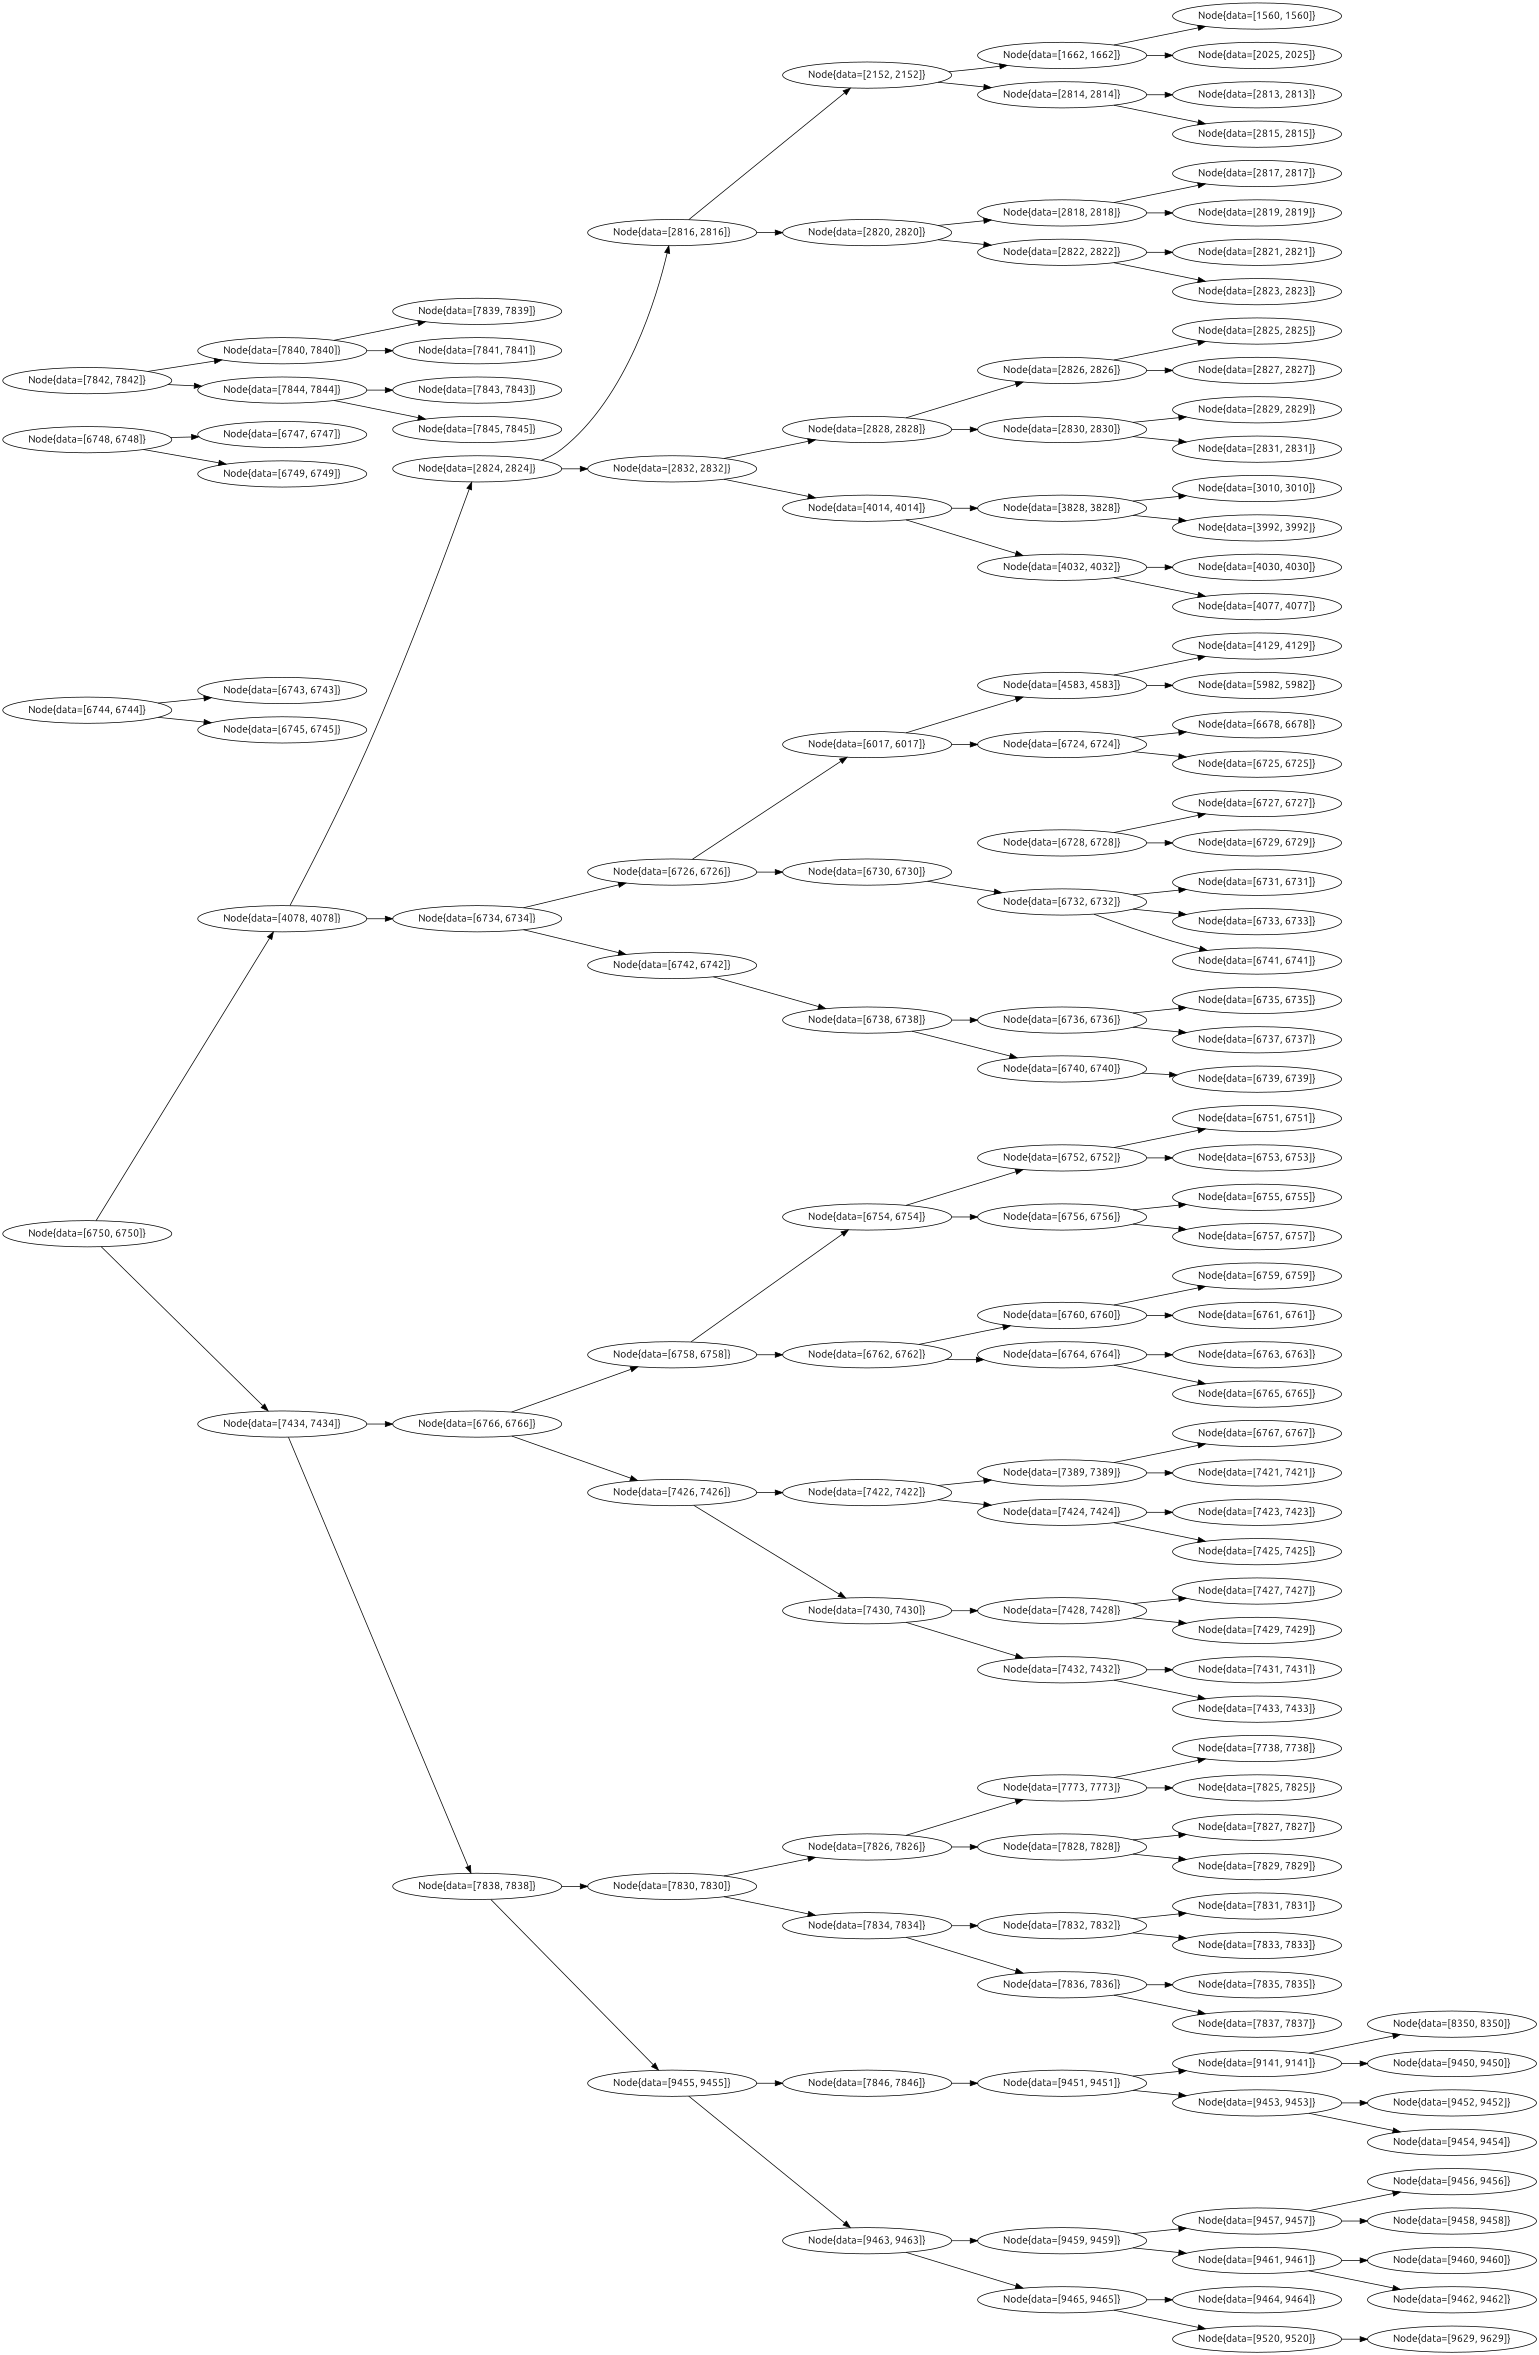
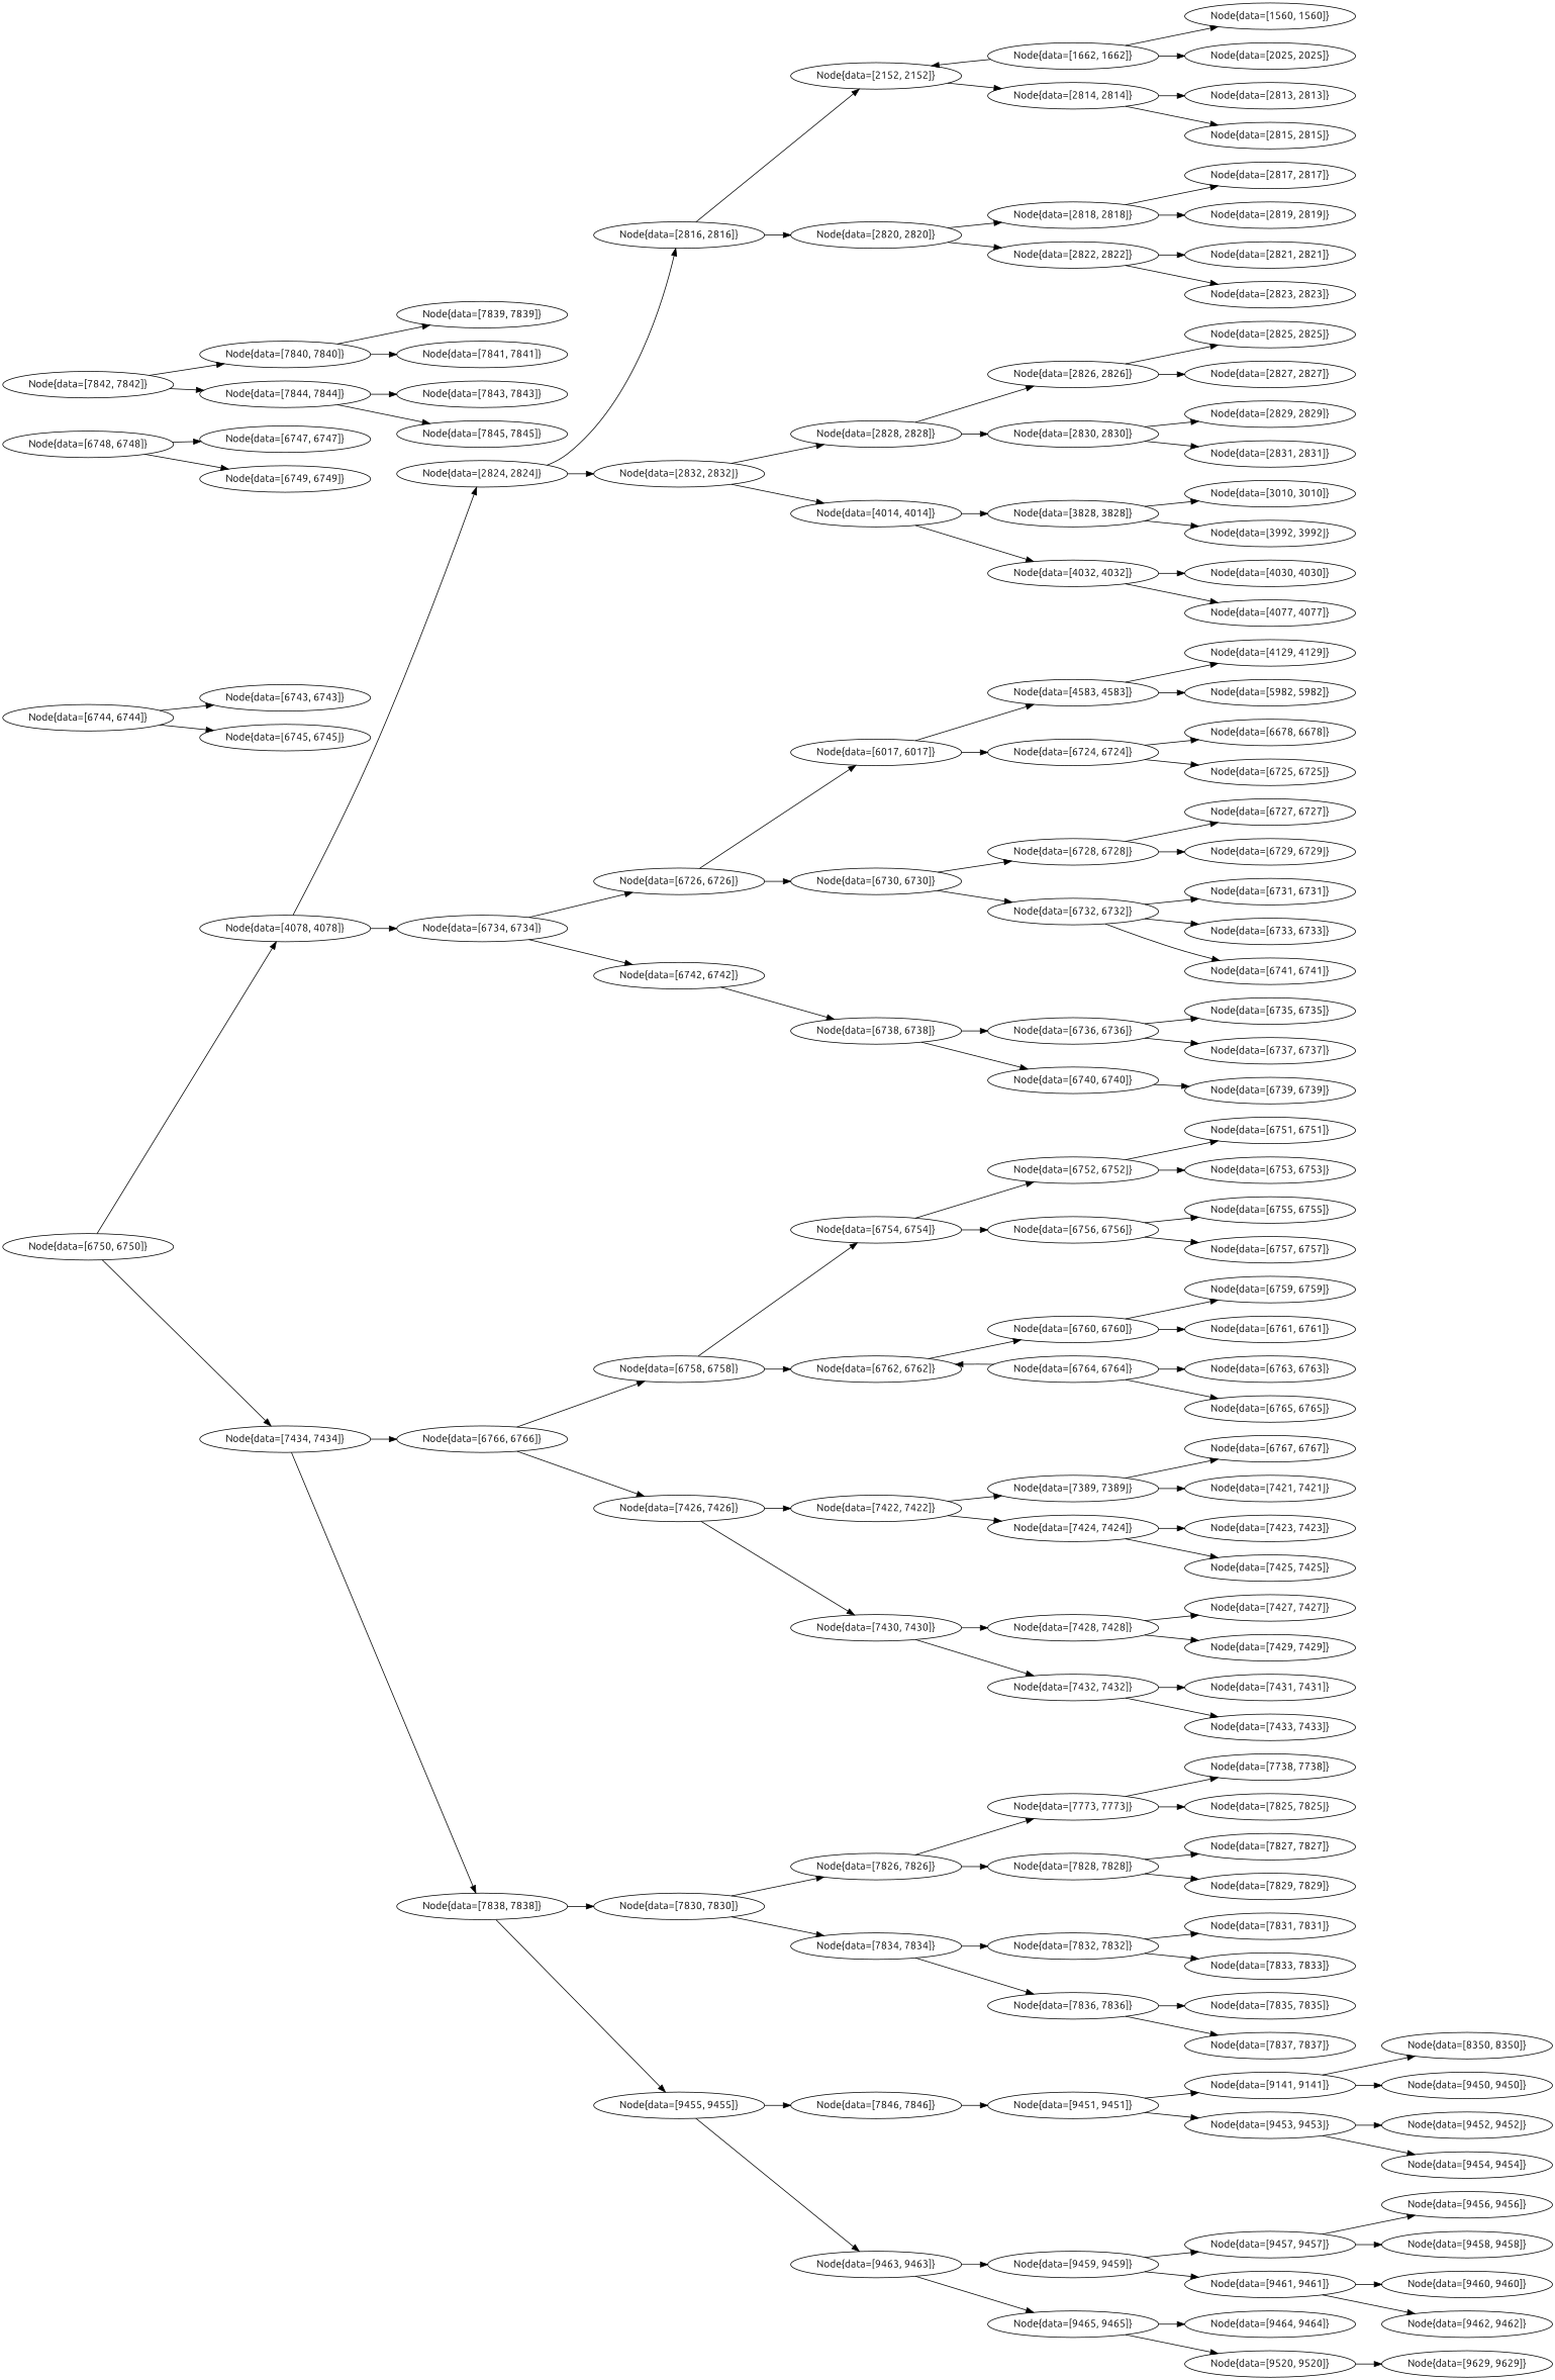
  digraph {
    fontname=Ubuntu
    rankdir=LR
    node [fontname=Ubuntu]
    edge [fontname=Ubuntu]
    n1 [label="Node{data=[6750, 6750]}"]
    n2 [label="Node{data=[4078, 4078]}"]
    n3 [label="Node{data=[7434, 7434]}"]
    n4 [label="Node{data=[2824, 2824]}"]
    n5 [label="Node{data=[6734, 6734]}"]
    n6 [label="Node{data=[6766, 6766]}"]
    n7 [label="Node{data=[7838, 7838]}"]
    n8 [label="Node{data=[2816, 2816]}"]
    n9 [label="Node{data=[2832, 2832]}"]
    n10 [label="Node{data=[6726, 6726]}"]
    n11 [label="Node{data=[6742, 6742]}"]
    n12 [label="Node{data=[2152, 2152]}"]
    n13 [label="Node{data=[2820, 2820]}"]
    n14 [label="Node{data=[2828, 2828]}"]
    n15 [label="Node{data=[4014, 4014]}"]
    n16 [label="Node{data=[1662, 1662]}"]
    n17 [label="Node{data=[2814, 2814]}"]
    n18 [label="Node{data=[2818, 2818]}"]
    n19 [label="Node{data=[2822, 2822]}"]
    n20 [label="Node{data=[1560, 1560]}"]
    n21 [label="Node{data=[2025, 2025]}"]
    n22 [label="Node{data=[2813, 2813]}"]
    n23 [label="Node{data=[2815, 2815]}"]
    n24 [label="Node{data=[2817, 2817]}"]
    n25 [label="Node{data=[2819, 2819]}"]
    n26 [label="Node{data=[2821, 2821]}"]
    n27 [label="Node{data=[2823, 2823]}"]
    n28 [label="Node{data=[2826, 2826]}"]
    n29 [label="Node{data=[2830, 2830]}"]
    n30 [label="Node{data=[3828, 3828]}"]
    n31 [label="Node{data=[4032, 4032]}"]
    n32 [label="Node{data=[2825, 2825]}"]
    n33 [label="Node{data=[2827, 2827]}"]
    n34 [label="Node{data=[2829, 2829]}"]
    n35 [label="Node{data=[2831, 2831]}"]
    n36 [label="Node{data=[3010, 3010]}"]
    n37 [label="Node{data=[3992, 3992]}"]
    n38 [label="Node{data=[4030, 4030]}"]
    n39 [label="Node{data=[4077, 4077]}"]
    n40 [label="Node{data=[6017, 6017]}"]
    n41 [label="Node{data=[6730, 6730]}"]
    n42 [label="Node{data=[6738, 6738]}"]
    n43 [label="Node{data=[4583, 4583]}"]
    n44 [label="Node{data=[6724, 6724]}"]
    n45 [label="Node{data=[6728, 6728]}"]
    n46 [label="Node{data=[6732, 6732]}"]
    n47 [label="Node{data=[4129, 4129]}"]
    n48 [label="Node{data=[5982, 5982]}"]
    n49 [label="Node{data=[6678, 6678]}"]
    n50 [label="Node{data=[6725, 6725]}"]
    n51 [label="Node{data=[6727, 6727]}"]
    n52 [label="Node{data=[6729, 6729]}"]
    n53 [label="Node{data=[6731, 6731]}"]
    n54 [label="Node{data=[6733, 6733]}"]
    n55 [label="Node{data=[6741, 6741]}"]
    n56 [label="Node{data=[6736, 6736]}"]
    n57 [label="Node{data=[6740, 6740]}"]
    n58 [label="Node{data=[6735, 6735]}"]
    n59 [label="Node{data=[6737, 6737]}"]
    n60 [label="Node{data=[6739, 6739]}"]
    n61 [label="Node{data=[6744, 6744]}"]
    n62 [label="Node{data=[6743, 6743]}"]
    n63 [label="Node{data=[6745, 6745]}"]
    n64 [label="Node{data=[6748, 6748]}"]
    n65 [label="Node{data=[6747, 6747]}"]
    n66 [label="Node{data=[6749, 6749]}"]
    n67 [label="Node{data=[6758, 6758]}"]
    n68 [label="Node{data=[7426, 7426]}"]
    n69 [label="Node{data=[7830, 7830]}"]
    n70 [label="Node{data=[9455, 9455]}"]
    n71 [label="Node{data=[6754, 6754]}"]
    n72 [label="Node{data=[6762, 6762]}"]
    n73 [label="Node{data=[7422, 7422]}"]
    n74 [label="Node{data=[7430, 7430]}"]
    n75 [label="Node{data=[6752, 6752]}"]
    n76 [label="Node{data=[6756, 6756]}"]
    n77 [label="Node{data=[6760, 6760]}"]
    n78 [label="Node{data=[6764, 6764]}"]
    n79 [label="Node{data=[6751, 6751]}"]
    n80 [label="Node{data=[6753, 6753]}"]
    n81 [label="Node{data=[6755, 6755]}"]
    n82 [label="Node{data=[6757, 6757]}"]
    n83 [label="Node{data=[6759, 6759]}"]
    n84 [label="Node{data=[6761, 6761]}"]
    n85 [label="Node{data=[6763, 6763]}"]
    n86 [label="Node{data=[6765, 6765]}"]
    n87 [label="Node{data=[7389, 7389]}"]
    n88 [label="Node{data=[7424, 7424]}"]
    n89 [label="Node{data=[7428, 7428]}"]
    n90 [label="Node{data=[7432, 7432]}"]
    n91 [label="Node{data=[6767, 6767]}"]
    n92 [label="Node{data=[7421, 7421]}"]
    n93 [label="Node{data=[7423, 7423]}"]
    n94 [label="Node{data=[7425, 7425]}"]
    n95 [label="Node{data=[7427, 7427]}"]
    n96 [label="Node{data=[7429, 7429]}"]
    n97 [label="Node{data=[7431, 7431]}"]
    n98 [label="Node{data=[7433, 7433]}"]
    n99 [label="Node{data=[7826, 7826]}"]
    n100 [label="Node{data=[7834, 7834]}"]
    n101 [label="Node{data=[7846, 7846]}"]
    n102 [label="Node{data=[9463, 9463]}"]
    n103 [label="Node{data=[7773, 7773]}"]
    n104 [label="Node{data=[7828, 7828]}"]
    n105 [label="Node{data=[7832, 7832]}"]
    n106 [label="Node{data=[7836, 7836]}"]
    n107 [label="Node{data=[7738, 7738]}"]
    n108 [label="Node{data=[7825, 7825]}"]
    n109 [label="Node{data=[7827, 7827]}"]
    n110 [label="Node{data=[7829, 7829]}"]
    n111 [label="Node{data=[7831, 7831]}"]
    n112 [label="Node{data=[7833, 7833]}"]
    n113 [label="Node{data=[7835, 7835]}"]
    n114 [label="Node{data=[7837, 7837]}"]
    n115 [label="Node{data=[9451, 9451]}"]
    n116 [label="Node{data=[9459, 9459]}"]
    n117 [label="Node{data=[9465, 9465]}"]
    n118 [label="Node{data=[7842, 7842]}"]
    n119 [label="Node{data=[7840, 7840]}"]
    n120 [label="Node{data=[7844, 7844]}"]
    n121 [label="Node{data=[9141, 9141]}"]
    n122 [label="Node{data=[9453, 9453]}"]
    n123 [label="Node{data=[7839, 7839]}"]
    n124 [label="Node{data=[7841, 7841]}"]
    n125 [label="Node{data=[7843, 7843]}"]
    n126 [label="Node{data=[7845, 7845]}"]
    n127 [label="Node{data=[8350, 8350]}"]
    n128 [label="Node{data=[9450, 9450]}"]
    n129 [label="Node{data=[9452, 9452]}"]
    n130 [label="Node{data=[9454, 9454]}"]
    n131 [label="Node{data=[9457, 9457]}"]
    n132 [label="Node{data=[9461, 9461]}"]
    n133 [label="Node{data=[9464, 9464]}"]
    n134 [label="Node{data=[9520, 9520]}"]
    n135 [label="Node{data=[9456, 9456]}"]
    n136 [label="Node{data=[9458, 9458]}"]
    n137 [label="Node{data=[9460, 9460]}"]
    n138 [label="Node{data=[9462, 9462]}"]
    n139 [label="Node{data=[9629, 9629]}"]
    n1 -> n2
    n1 -> n3
    n2 -> n4
    n2 -> n5
    n3 -> n6
    n3 -> n7
    n4 -> n8
    n4 -> n9
    n5 -> n10
    n5 -> n11
    n6 -> n67
    n6 -> n68
    n7 -> n69
    n7 -> n70
    n8 -> n12
    n8 -> n13
    n9 -> n14
    n9 -> n15
    n10 -> n40
    n10 -> n41
    n11 -> n42
-   n12 -> n16
+   n16 -> n12
    n12 -> n17
    n13 -> n18
    n13 -> n19
    n14 -> n28
    n14 -> n29
    n15 -> n30
    n15 -> n31
    n16 -> n20
    n16 -> n21
    n17 -> n22
    n17 -> n23
    n18 -> n24
    n18 -> n25
    n19 -> n26
    n19 -> n27
    n28 -> n32
    n28 -> n33
    n29 -> n34
    n29 -> n35
    n30 -> n36
    n30 -> n37
    n31 -> n38
    n31 -> n39
    n40 -> n43
    n40 -> n44
+   n41 -> n45
    n41 -> n46
    n42 -> n56
    n42 -> n57
    n43 -> n47
    n43 -> n48
    n44 -> n49
    n44 -> n50
    n45 -> n51
    n45 -> n52
    n46 -> n53
    n46 -> n54
    n46 -> n55
    n56 -> n58
    n56 -> n59
    n57 -> n60
    n61 -> n62
    n61 -> n63
    n64 -> n65
    n64 -> n66
    n67 -> n71
    n67 -> n72
    n68 -> n73
    n68 -> n74
    n69 -> n99
    n69 -> n100
    n70 -> n101
    n70 -> n102
    n71 -> n75
    n71 -> n76
    n72 -> n77
-   n72 -> n78
+   n78 -> n72
    n73 -> n87
    n73 -> n88
    n74 -> n89
    n74 -> n90
    n75 -> n79
    n75 -> n80
    n76 -> n81
    n76 -> n82
    n77 -> n83
    n77 -> n84
    n78 -> n85
    n78 -> n86
    n87 -> n91
    n87 -> n92
    n88 -> n93
    n88 -> n94
    n89 -> n95
    n89 -> n96
    n90 -> n97
    n90 -> n98
    n99 -> n103
    n99 -> n104
    n100 -> n105
    n100 -> n106
    n101 -> n115
    n102 -> n116
    n102 -> n117
    n103 -> n107
    n103 -> n108
    n104 -> n109
    n104 -> n110
    n105 -> n111
    n105 -> n112
    n106 -> n113
    n106 -> n114
    n115 -> n121
    n115 -> n122
    n116 -> n131
    n116 -> n132
    n117 -> n133
    n117 -> n134
    n118 -> n119
    n118 -> n120
    n119 -> n123
    n119 -> n124
    n120 -> n125
    n120 -> n126
    n121 -> n127
    n121 -> n128
    n122 -> n129
    n122 -> n130
    n131 -> n135
    n131 -> n136
    n132 -> n137
    n132 -> n138
    n134 -> n139
  }
